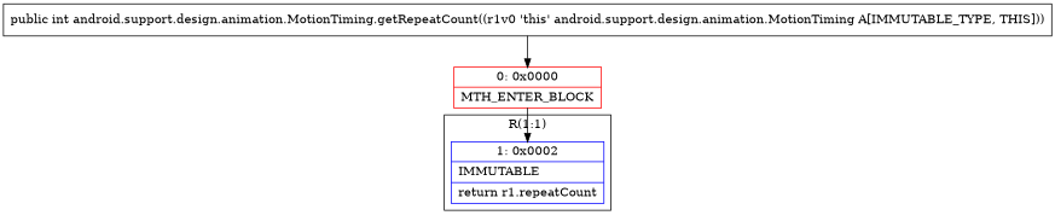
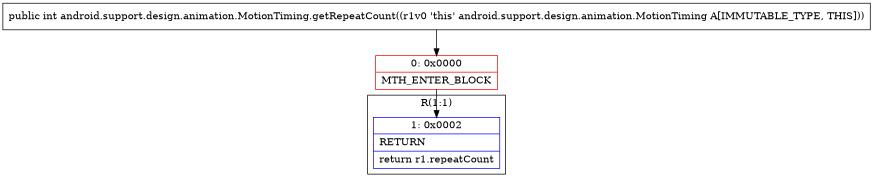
  digraph {
    node [shape=record]
-   n1 [color=blue label="{1\:\ 0x0002|IMMUTABLE\l|return r1.repeatCount\l}"]
+   n1 [color=blue label="{1\:\ 0x0002|RETURN\l|return r1.repeatCount\l}"]
    n2 [color=red label="{0\:\ 0x0000|MTH_ENTER_BLOCK\l}"]
    n3 [label="{public int android.support.design.animation.MotionTiming.getRepeatCount((r1v0 'this' android.support.design.animation.MotionTiming A[IMMUTABLE_TYPE, THIS])) }"]
    subgraph cluster_1 {
      label="R(1:1)"
      n1
    }
    n2 -> n1
    n3 -> n2
  }
